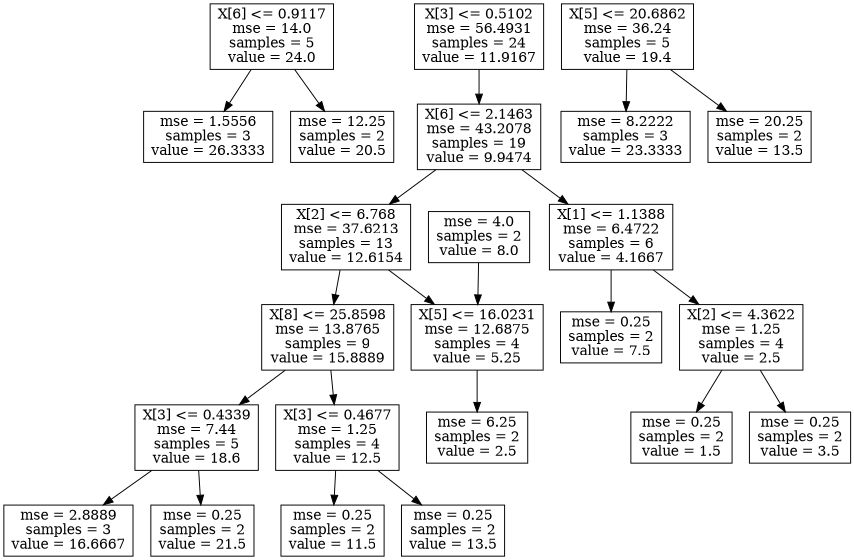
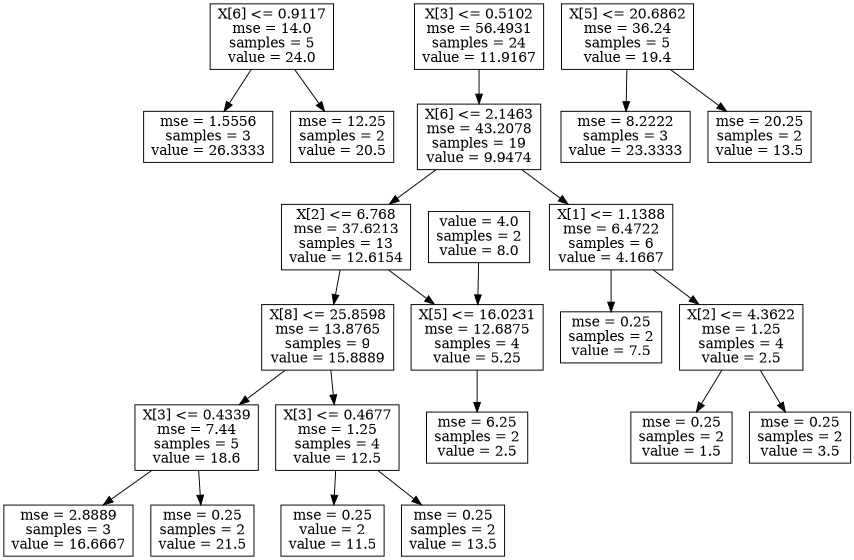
  digraph {
    node [shape=box]
    n1 [label="X[6] <= 0.9117\nmse = 14.0\nsamples = 5\nvalue = 24.0"]
    n2 [label="mse = 1.5556\nsamples = 3\nvalue = 26.3333"]
    n3 [label="mse = 12.25\nsamples = 2\nvalue = 20.5"]
    n4 [label="X[3] <= 0.5102\nmse = 56.4931\nsamples = 24\nvalue = 11.9167"]
    n5 [label="X[6] <= 2.1463\nmse = 43.2078\nsamples = 19\nvalue = 9.9474"]
    n6 [label="X[2] <= 6.768\nmse = 37.6213\nsamples = 13\nvalue = 12.6154"]
    n7 [label="X[1] <= 1.1388\nmse = 6.4722\nsamples = 6\nvalue = 4.1667"]
    n8 [label="X[5] <= 20.6862\nmse = 36.24\nsamples = 5\nvalue = 19.4"]
    n9 [label="mse = 8.2222\nsamples = 3\nvalue = 23.3333"]
    n10 [label="mse = 20.25\nsamples = 2\nvalue = 13.5"]
    n11 [label="X[8] <= 25.8598\nmse = 13.8765\nsamples = 9\nvalue = 15.8889"]
    n12 [label="X[5] <= 16.0231\nmse = 12.6875\nsamples = 4\nvalue = 5.25"]
    n13 [label="mse = 0.25\nsamples = 2\nvalue = 7.5"]
    n14 [label="X[2] <= 4.3622\nmse = 1.25\nsamples = 4\nvalue = 2.5"]
    n15 [label="X[3] <= 0.4339\nmse = 7.44\nsamples = 5\nvalue = 18.6"]
    n16 [label="X[3] <= 0.4677\nmse = 1.25\nsamples = 4\nvalue = 12.5"]
    n17 [label="mse = 6.25\nsamples = 2\nvalue = 2.5"]
    n18 [label="mse = 2.8889\nsamples = 3\nvalue = 16.6667"]
    n19 [label="mse = 0.25\nsamples = 2\nvalue = 21.5"]
-   n20 [label="mse = 0.25\nsamples = 2\nvalue = 11.5"]
+   n20 [label="mse = 0.25\nvalue = 2\nvalue = 11.5"]
    n21 [label="mse = 0.25\nsamples = 2\nvalue = 13.5"]
-   n22 [label="mse = 4.0\nsamples = 2\nvalue = 8.0"]
+   n22 [label="value = 4.0\nsamples = 2\nvalue = 8.0"]
    n23 [label="mse = 0.25\nsamples = 2\nvalue = 1.5"]
    n24 [label="mse = 0.25\nsamples = 2\nvalue = 3.5"]
    n1 -> n2
    n1 -> n3
    n4 -> n5
    n5 -> n6
    n5 -> n7
    n6 -> n11
    n6 -> n12
    n7 -> n13
    n7 -> n14
    n8 -> n9
    n8 -> n10
    n11 -> n15
    n11 -> n16
    n12 -> n17
    n14 -> n23
    n14 -> n24
    n15 -> n18
    n15 -> n19
    n16 -> n20
    n16 -> n21
    n22 -> n12
  }
